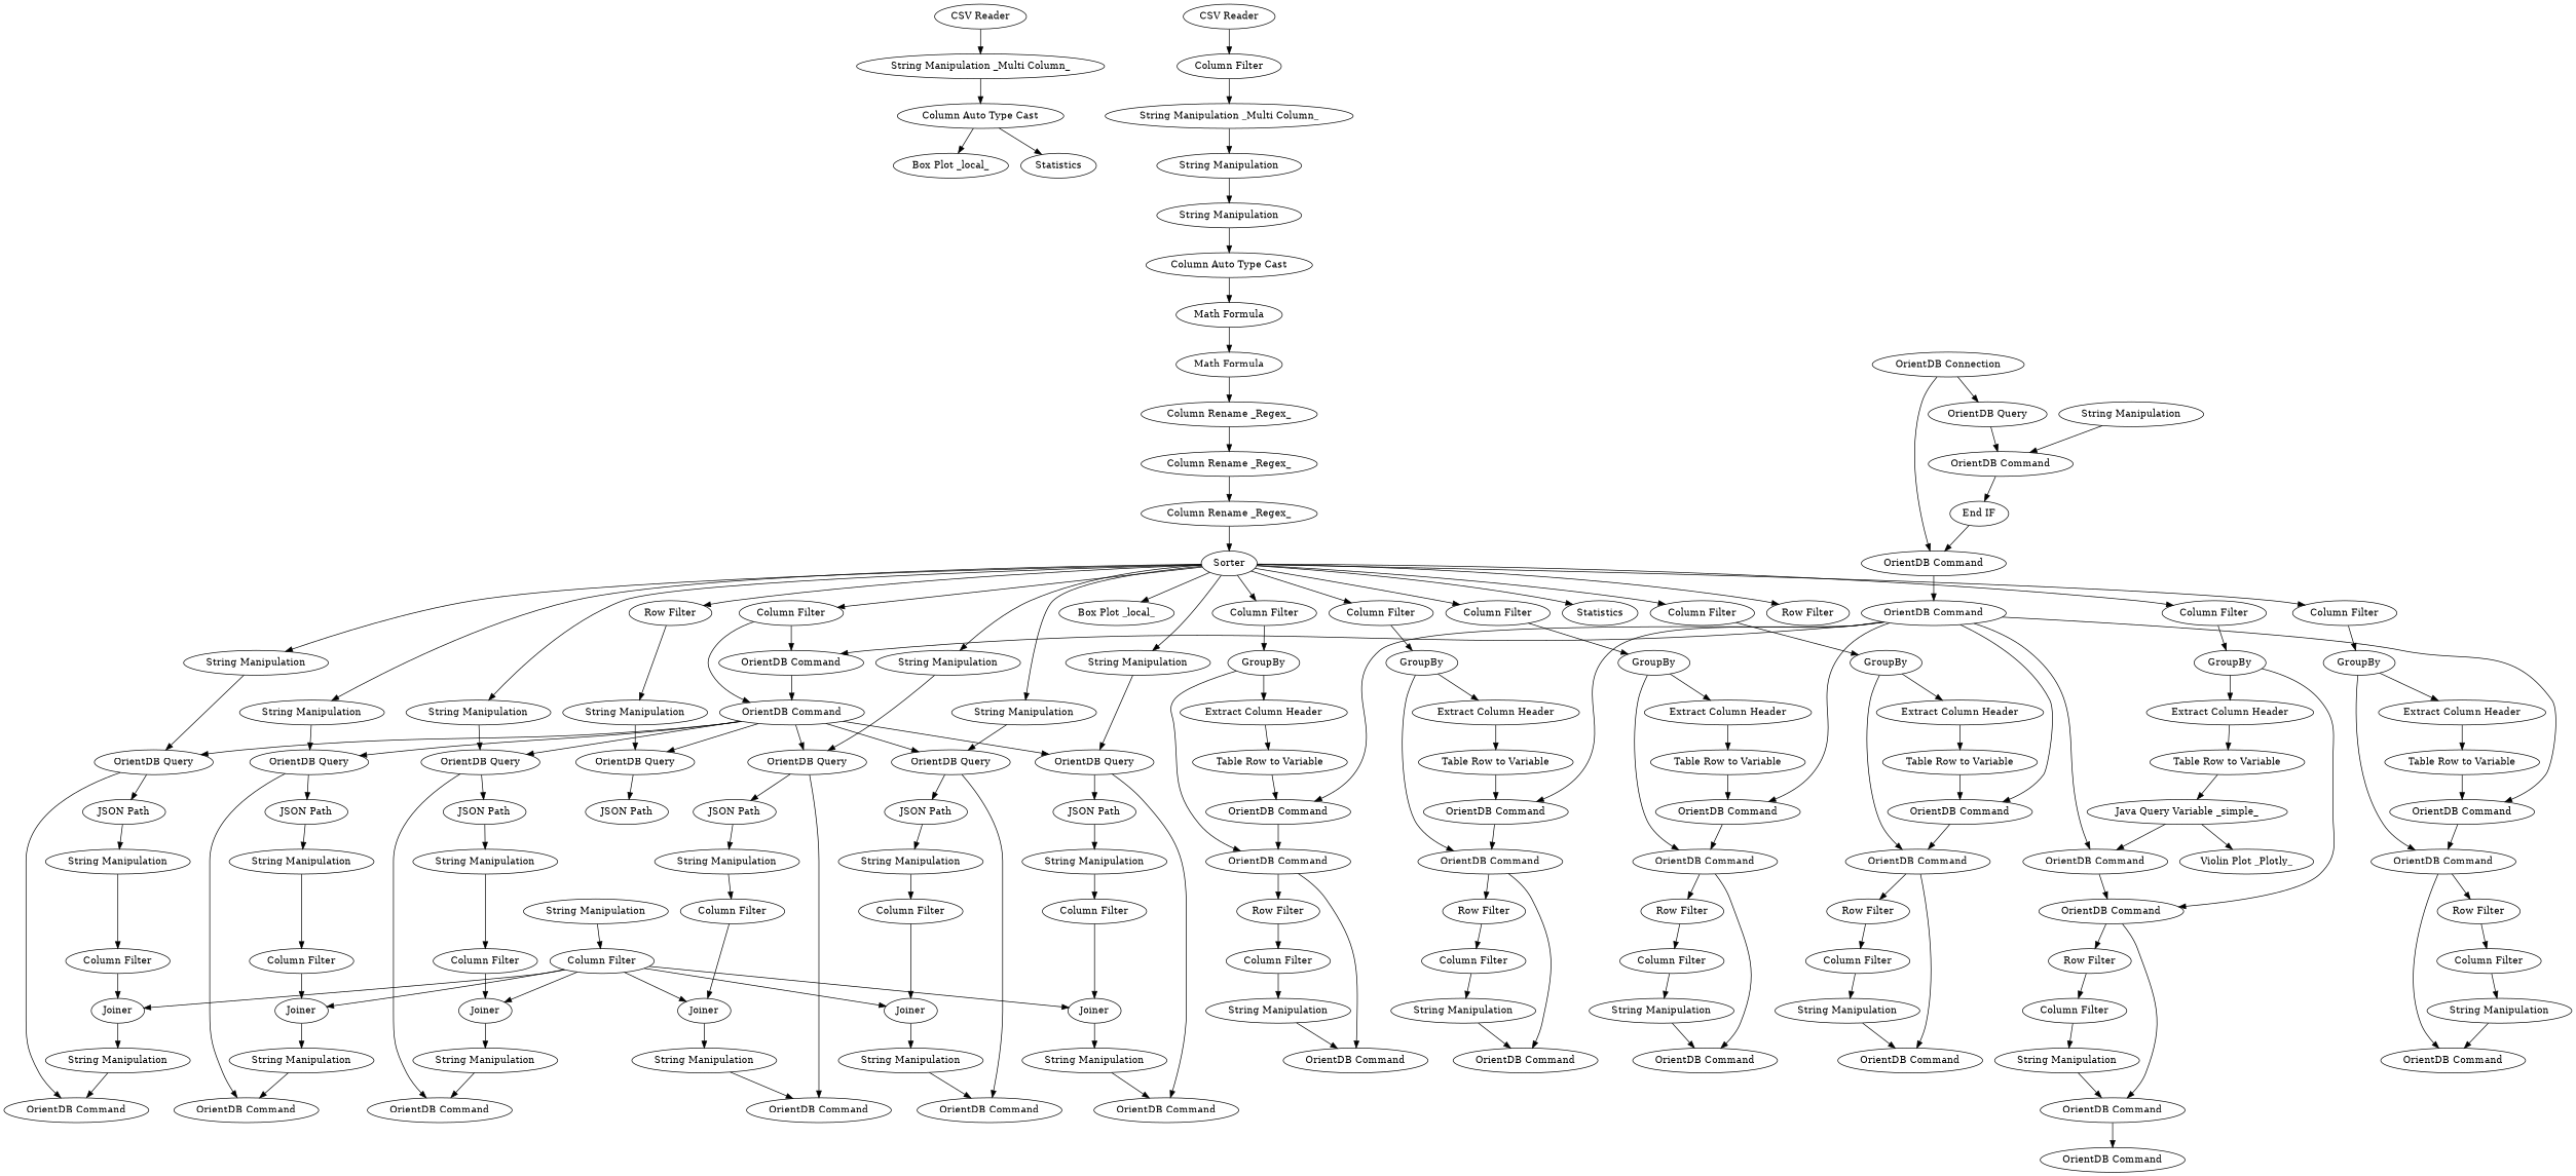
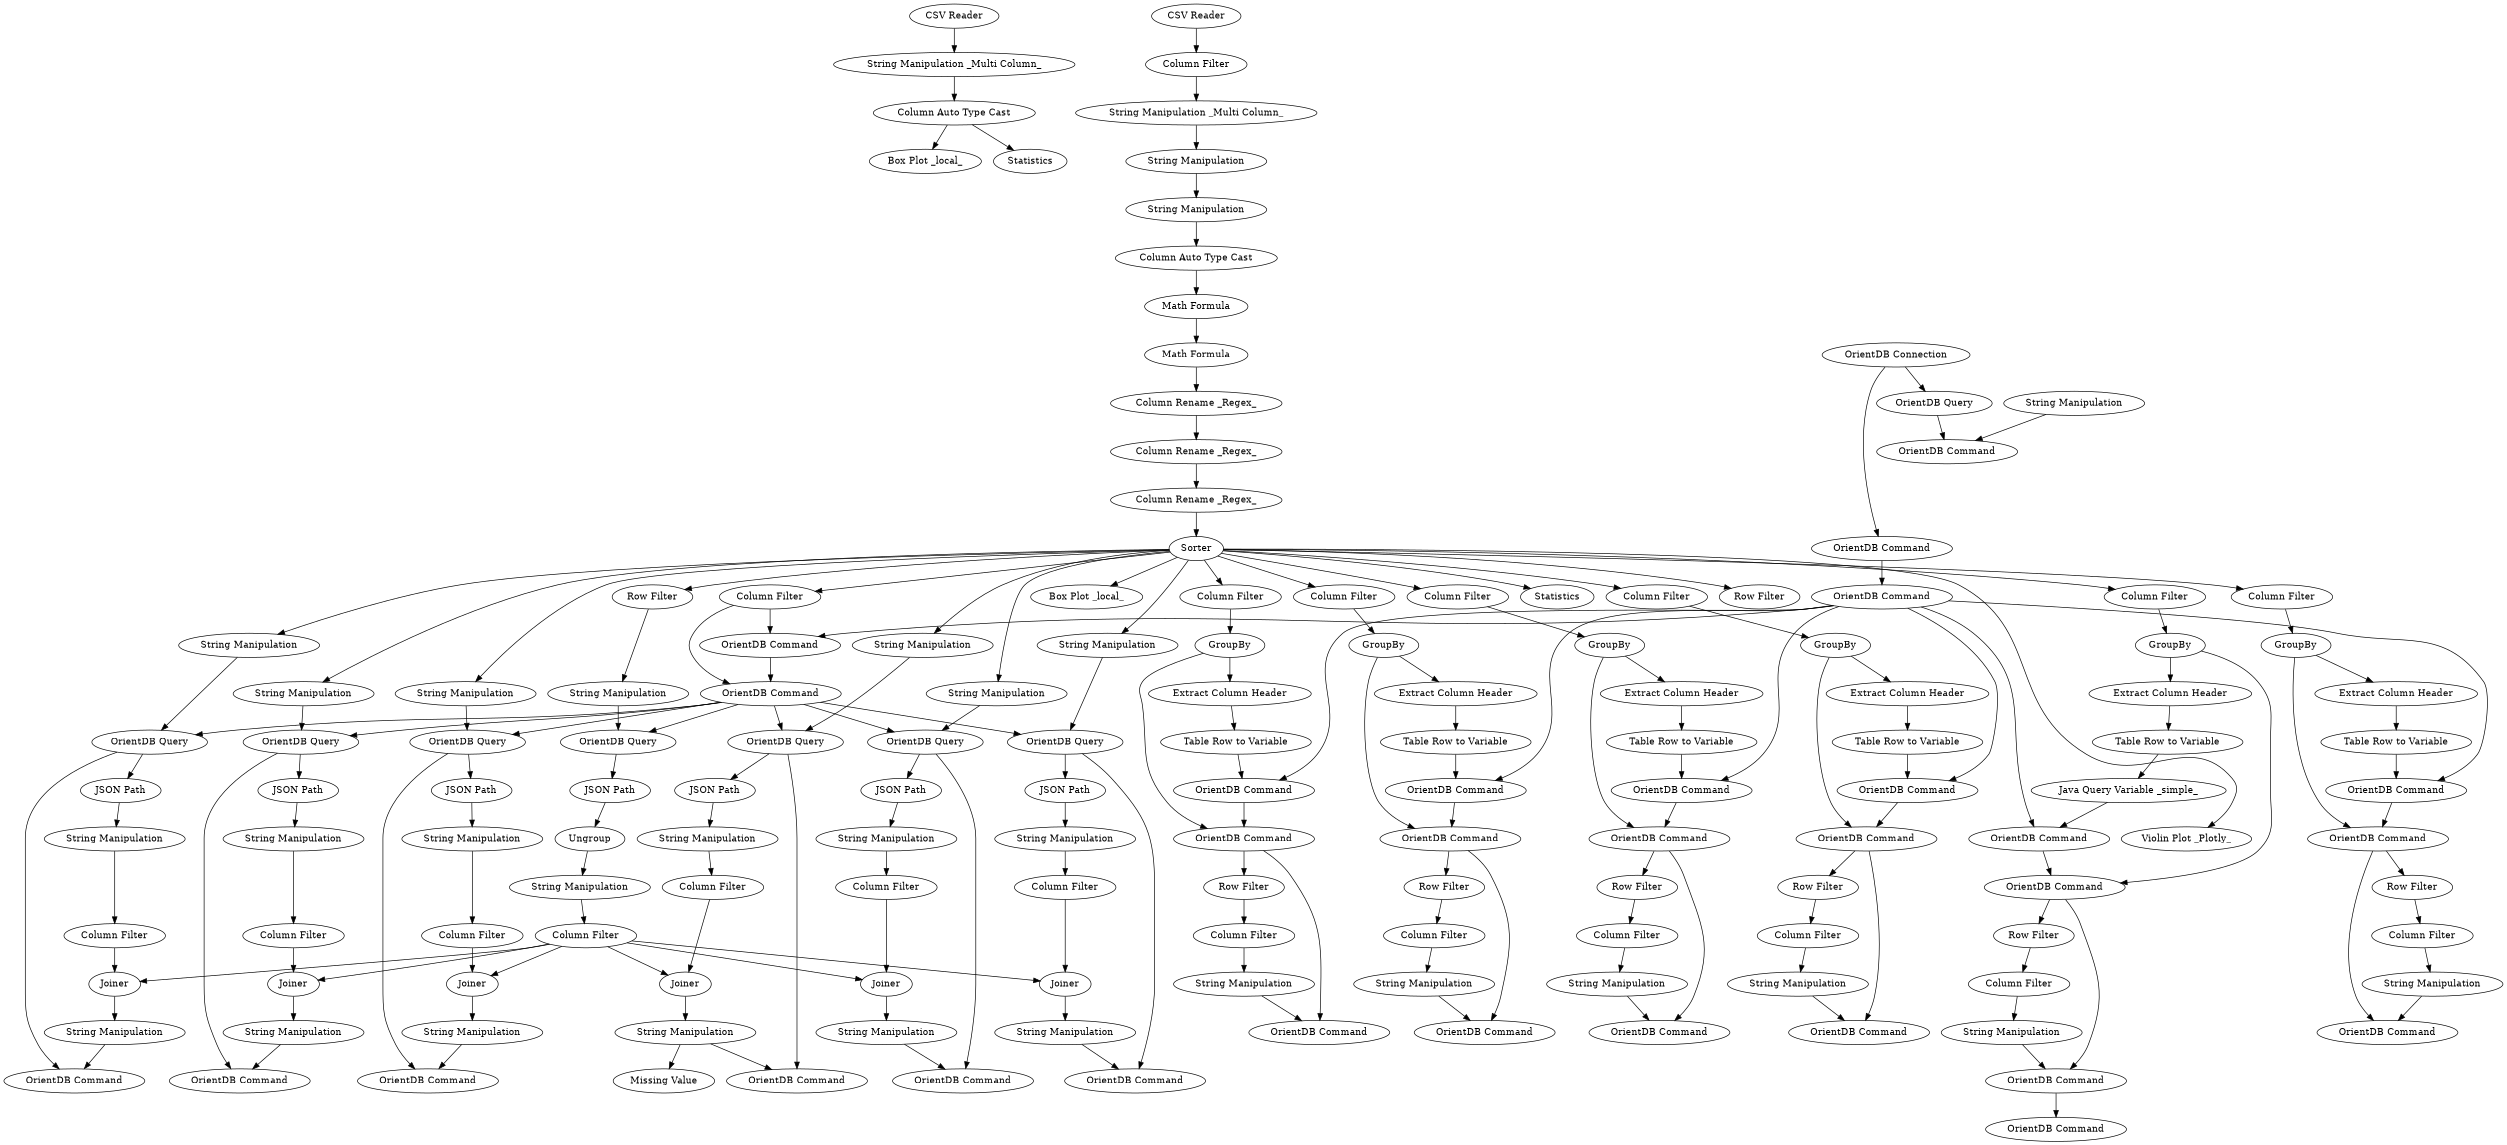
  digraph {
    fontname="DejaVu Serif"
    rankdir=TB
    node [fontname="DejaVu Serif"]
    edge [fontname="DejaVu Serif"]
    n1 [label="Column Auto Type Cast"]
    n2 [label="Box Plot _local_"]
    n3 [label=Statistics]
    n4 [label="String Manipulation"]
    n5 [label="OrientDB Command"]
    n6 [label="OrientDB Command"]
    n7 [label="String Manipulation"]
    n8 [label="OrientDB Query"]
    n9 [label="JSON Path"]
    n10 [label="OrientDB Command"]
    n11 [label="String Manipulation"]
    n12 [label="String Manipulation"]
    n13 [label="OrientDB Command"]
    n14 [label="Column Filter"]
    n15 [label=Joiner]
    n16 [label=Joiner]
    n17 [label=Joiner]
    n18 [label=Joiner]
    n19 [label=Joiner]
    n20 [label=Joiner]
    n21 [label="String Manipulation"]
    n22 [label="String Manipulation"]
    n23 [label="String Manipulation"]
    n24 [label="String Manipulation"]
    n25 [label="String Manipulation"]
    n26 [label="OrientDB Command"]
    n27 [label="Row Filter"]
    n28 [label="Column Filter"]
    n29 [label="String Manipulation"]
    n30 [label="OrientDB Command"]
    n31 [label="OrientDB Command"]
    n32 [label="Row Filter"]
    n33 [label="OrientDB Command"]
    n34 [label="Column Filter"]
    n35 [label="String Manipulation"]
    n36 [label="OrientDB Command"]
    n37 [label="OrientDB Command"]
    n38 [label="OrientDB Command"]
    n39 [label="OrientDB Command"]
    n40 [label="OrientDB Command"]
    n41 [label="OrientDB Command"]
    n42 [label="OrientDB Command"]
    n43 [label="OrientDB Command"]
    n44 [label="OrientDB Command"]
    n45 [label="OrientDB Command"]
    n46 [label="OrientDB Command"]
    n47 [label="OrientDB Command"]
    n48 [label="OrientDB Command"]
    n49 [label="OrientDB Command"]
    n50 [label="OrientDB Command"]
    n51 [label=GroupBy]
    n52 [label="Extract Column Header"]
    n53 [label="Table Row to Variable"]
    n54 [label="Row Filter"]
    n55 [label="Java Query Variable _simple_"]
    n56 [label="JSON Path"]
+   n57 [label=Ungroup]
    n58 [label="String Manipulation"]
    n59 [label=GroupBy]
    n60 [label="Extract Column Header"]
    n61 [label="Table Row to Variable"]
    n62 [label="Math Formula"]
    n63 [label="Column Rename _Regex_"]
    n64 [label="Column Rename _Regex_"]
    n65 [label="Column Rename _Regex_"]
    n66 [label="String Manipulation"]
    n67 [label="OrientDB Query"]
    n68 [label="OrientDB Command"]
    n69 [label="JSON Path"]
    n70 [label="String Manipulation"]
    n71 [label=Sorter]
    n72 [label="Column Filter"]
    n73 [label="String Manipulation"]
    n74 [label="Column Filter"]
    n75 [label="Violin Plot _Plotly_"]
    n76 [label="Box Plot _local_"]
    n77 [label="Column Filter"]
    n78 [label="String Manipulation"]
    n79 [label="Column Filter"]
    n80 [label="Column Filter"]
    n81 [label="String Manipulation"]
    n82 [label="Column Filter"]
    n83 [label=Statistics]
    n84 [label="Row Filter"]
    n85 [label="String Manipulation"]
    n86 [label="Row Filter"]
    n87 [label="Column Filter"]
    n88 [label="OrientDB Query"]
    n89 [label=GroupBy]
    n90 [label="OrientDB Query"]
    n91 [label=GroupBy]
    n92 [label="OrientDB Query"]
    n93 [label=GroupBy]
    n94 [label="String Manipulation"]
    n95 [label="OrientDB Query"]
    n96 [label=GroupBy]
    n97 [label="OrientDB Command"]
-   n98 [label="End IF"]
    n99 [label="OrientDB Query"]
    n100 [label="OrientDB Query"]
    n101 [label="Column Filter"]
    n102 [label="Column Filter"]
    n103 [label="String Manipulation"]
    n104 [label="OrientDB Command"]
    n105 [label="Extract Column Header"]
    n106 [label="Table Row to Variable"]
    n107 [label="OrientDB Connection"]
    n108 [label="Row Filter"]
    n109 [label="OrientDB Command"]
    n110 [label="Row Filter"]
    n111 [label="Column Filter"]
    n112 [label="Table Row to Variable"]
    n113 [label="String Manipulation"]
    n114 [label="String Manipulation"]
    n115 [label="JSON Path"]
    n116 [label="String Manipulation"]
    n117 [label="Column Filter"]
    n118 [label="JSON Path"]
    n119 [label="String Manipulation"]
    n120 [label="Column Filter"]
    n121 [label="OrientDB Command"]
    n122 [label="JSON Path"]
    n123 [label="String Manipulation"]
    n124 [label="JSON Path"]
    n125 [label="String Manipulation"]
    n126 [label="Column Filter"]
    n127 [label="Column Auto Type Cast"]
    n128 [label="Math Formula"]
    n129 [label="Column Filter"]
    n130 [label="OrientDB Command"]
    n131 [label="Extract Column Header"]
+   n132 [label="Missing Value"]
    n133 [label="Column Filter"]
    n134 [label="OrientDB Command"]
    n135 [label="Row Filter"]
    n136 [label="Column Filter"]
    n137 [label="Column Filter"]
    n138 [label="CSV Reader"]
    n139 [label="Column Filter"]
    n140 [label="String Manipulation _Multi Column_"]
    n141 [label="String Manipulation"]
    n142 [label="String Manipulation"]
    n143 [label="CSV Reader"]
    n144 [label="String Manipulation _Multi Column_"]
    n145 [label="Extract Column Header"]
    n146 [label="Table Row to Variable"]
    n147 [label="Extract Column Header"]
    n148 [label="String Manipulation"]
    n149 [label="Table Row to Variable"]
    n1 -> n2
    n1 -> n3
    n4 -> n5
    n5 -> n6
    n7 -> n8
    n8 -> n9
    n8 -> n10
    n9 -> n11
    n11 -> n101
    n12 -> n13
    n14 -> n15
    n14 -> n16
    n14 -> n17
    n14 -> n18
    n14 -> n19
    n14 -> n20
    n15 -> n21
    n16 -> n22
    n17 -> n12
    n18 -> n23
    n19 -> n24
    n20 -> n25
    n21 -> n26
    n22 -> n10
    n23 -> n121
+   n23 -> n132
    n24 -> n68
    n25 -> n130
    n27 -> n28
    n28 -> n29
    n29 -> n30
    n31 -> n32
    n31 -> n33
    n32 -> n34
    n34 -> n35
    n35 -> n33
    n36 -> n37
    n37 -> n38
    n37 -> n39
    n37 -> n40
    n37 -> n41
    n37 -> n42
    n37 -> n43
    n37 -> n44
    n38 -> n45
    n39 -> n46
    n40 -> n47
    n41 -> n48
    n42 -> n49
    n43 -> n31
    n44 -> n50
    n45 -> n8
    n45 -> n67
    n45 -> n88
    n45 -> n90
    n45 -> n92
    n45 -> n95
    n45 -> n99
    n46 -> n109
    n46 -> n110
    n47 -> n104
    n47 -> n108
    n48 -> n134
    n48 -> n135
    n49 -> n5
    n49 -> n54
    n50 -> n27
    n50 -> n30
    n51 -> n49
    n51 -> n52
    n52 -> n53
    n53 -> n55
    n54 -> n126
    n55 -> n42
+   n56 -> n57
+   n57 -> n58
    n58 -> n14
    n59 -> n50
    n59 -> n60
    n60 -> n61
    n61 -> n44
    n62 -> n63
    n63 -> n64
    n64 -> n65
    n65 -> n71
    n66 -> n67
    n67 -> n68
    n67 -> n69
    n69 -> n70
    n70 -> n133
    n71 -> n7
    n71 -> n66
    n71 -> n72
    n71 -> n73
    n71 -> n74
-   n55 -> n75
+   n71 -> n75
    n71 -> n76
    n71 -> n77
    n71 -> n78
    n71 -> n79
    n71 -> n80
    n71 -> n81
    n71 -> n82
    n71 -> n83
    n71 -> n84
    n71 -> n85
    n71 -> n86
    n71 -> n87
    n72 -> n38
    n72 -> n45
    n73 -> n88
    n74 -> n51
    n77 -> n89
    n78 -> n90
    n79 -> n91
    n80 -> n59
    n81 -> n92
    n82 -> n93
    n84 -> n94
    n85 -> n95
    n87 -> n96
    n88 -> n26
    n88 -> n115
    n89 -> n48
    n89 -> n145
    n90 -> n121
    n90 -> n122
    n91 -> n47
    n91 -> n147
    n92 -> n13
    n92 -> n124
    n93 -> n31
    n93 -> n105
    n94 -> n99
    n95 -> n118
    n95 -> n130
    n96 -> n46
    n96 -> n131
-   n97 -> n98
-   n98 -> n36
    n99 -> n56
    n100 -> n97
    n101 -> n16
    n102 -> n103
    n103 -> n104
    n105 -> n106
    n106 -> n43
    n107 -> n36
    n107 -> n100
    n108 -> n102
    n110 -> n111
    n111 -> n114
    n112 -> n39
    n113 -> n97
    n114 -> n109
    n115 -> n116
    n116 -> n117
    n117 -> n15
    n118 -> n119
    n119 -> n120
    n120 -> n20
    n122 -> n123
    n123 -> n137
    n124 -> n125
    n125 -> n129
    n126 -> n4
    n127 -> n128
    n128 -> n62
    n129 -> n17
    n131 -> n112
    n133 -> n19
    n135 -> n136
    n136 -> n142
    n137 -> n18
    n138 -> n139
    n139 -> n140
    n140 -> n141
    n141 -> n148
    n142 -> n134
    n143 -> n144
    n144 -> n1
    n145 -> n149
    n146 -> n40
    n147 -> n146
    n148 -> n127
    n149 -> n41
  }
